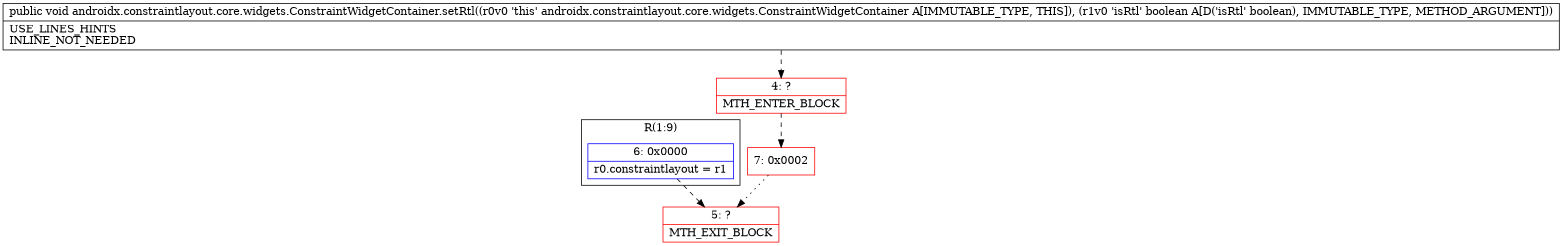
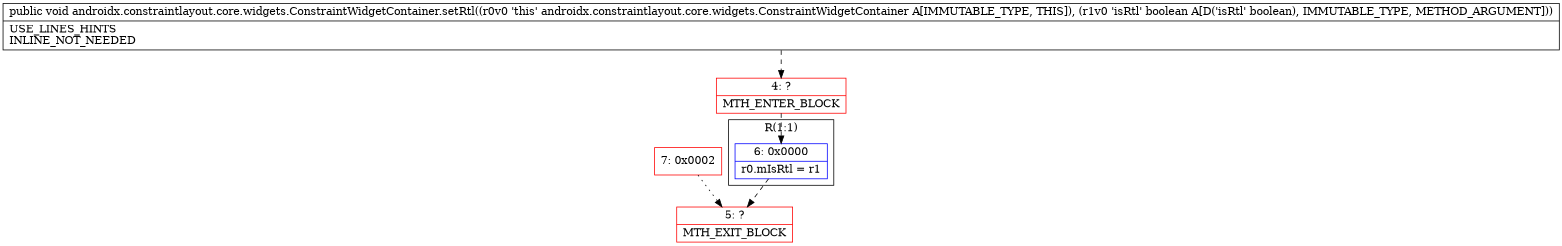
  digraph {
    node [color=red shape=record]
    edge [style=dashed]
-   n1 [color=blue label="{6\:\ 0x0000|r0.constraintlayout = r1\l}"]
+   n1 [color=blue label="{6\:\ 0x0000|r0.mIsRtl = r1\l}"]
    n2 [label="{5\:\ ?|MTH_EXIT_BLOCK\l}"]
    n3 [label="{7\:\ 0x0002}"]
    n4 [label="{4\:\ ?|MTH_ENTER_BLOCK\l}"]
    n5 [label="{public void androidx.constraintlayout.core.widgets.ConstraintWidgetContainer.setRtl((r0v0 'this' androidx.constraintlayout.core.widgets.ConstraintWidgetContainer A[IMMUTABLE_TYPE, THIS]), (r1v0 'isRtl' boolean A[D('isRtl' boolean), IMMUTABLE_TYPE, METHOD_ARGUMENT]))  | USE_LINES_HINTS\lINLINE_NOT_NEEDED\l}" color=""]
    subgraph cluster_1 {
-     label="R(1:9)"
+     label="R(1:1)"
      n1
    }
    n1 -> n2
    n3 -> n2 [style=dotted]
-   n4 -> n3
+   n4 -> n1
    n5 -> n4
  }
